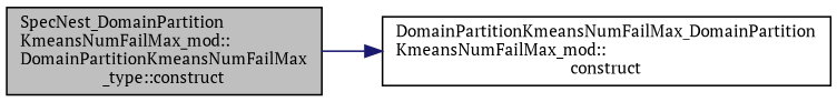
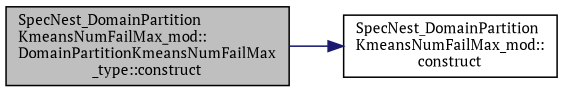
  digraph {
    rankdir=LR
    fontname="PT Serif"
    node [color=black fontname="PT Serif" fontsize=10 shape=record style=filled]
    n1 [fillcolor=grey75 fontcolor=black height=0.2 label="SpecNest_DomainPartition\lKmeansNumFailMax_mod::\lDomainPartitionKmeansNumFailMax\l_type::construct" width=0.4]
-   n2 [fillcolor=white height=0.2 label="DomainPartitionKmeansNumFailMax_DomainPartition\lKmeansNumFailMax_mod::\lconstruct" width=0.4]
+   n2 [fillcolor=white height=0.2 label="SpecNest_DomainPartition\lKmeansNumFailMax_mod::\lconstruct" width=0.4]
    n1 -> n2 [color=midnightblue fontname="PT Serif" fontsize=10 labelfontname=Helvetica labelfontsize=10 style=solid]
  }
